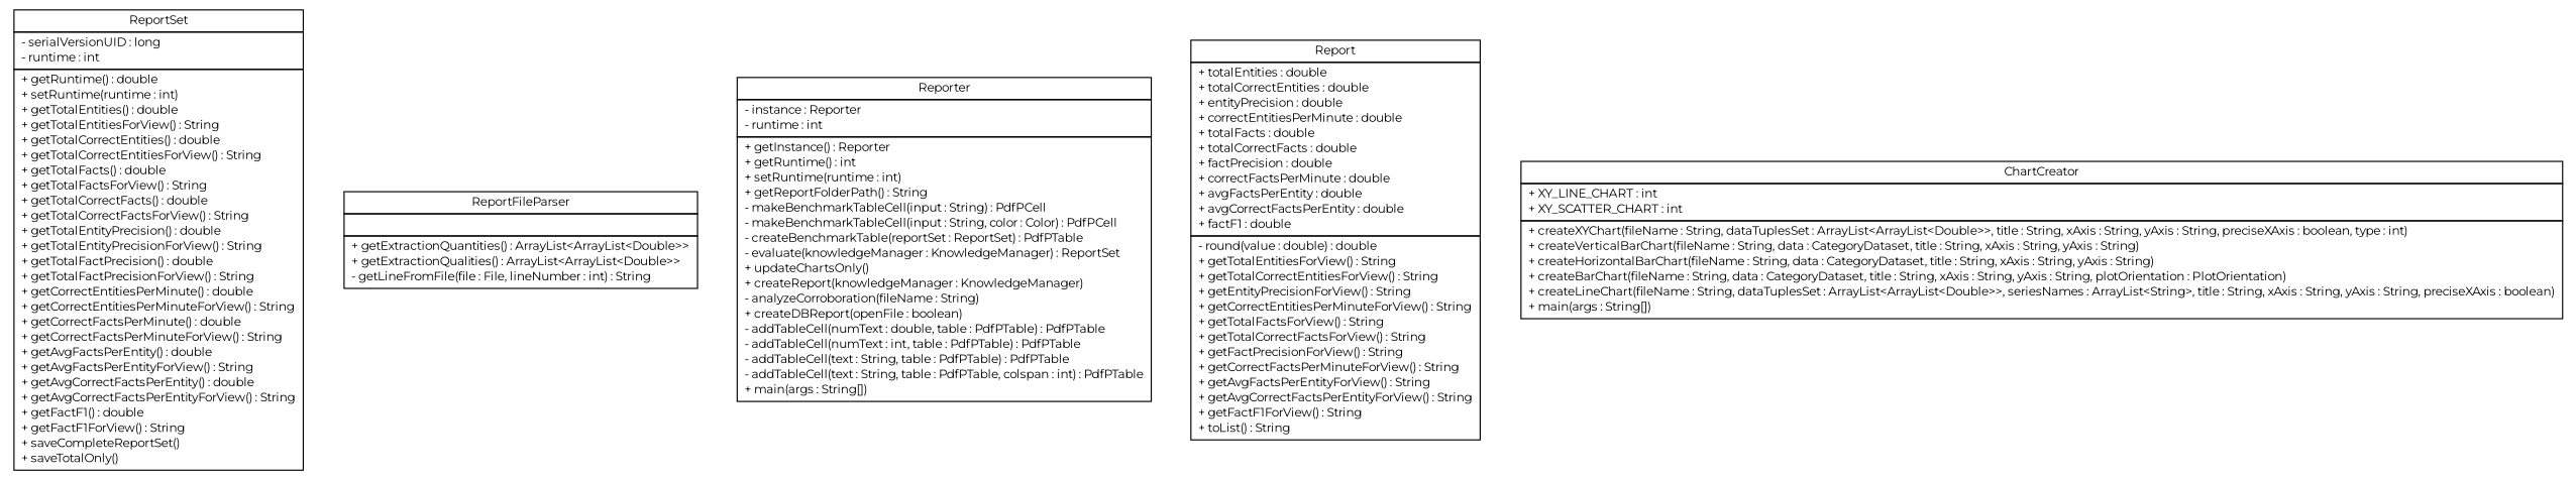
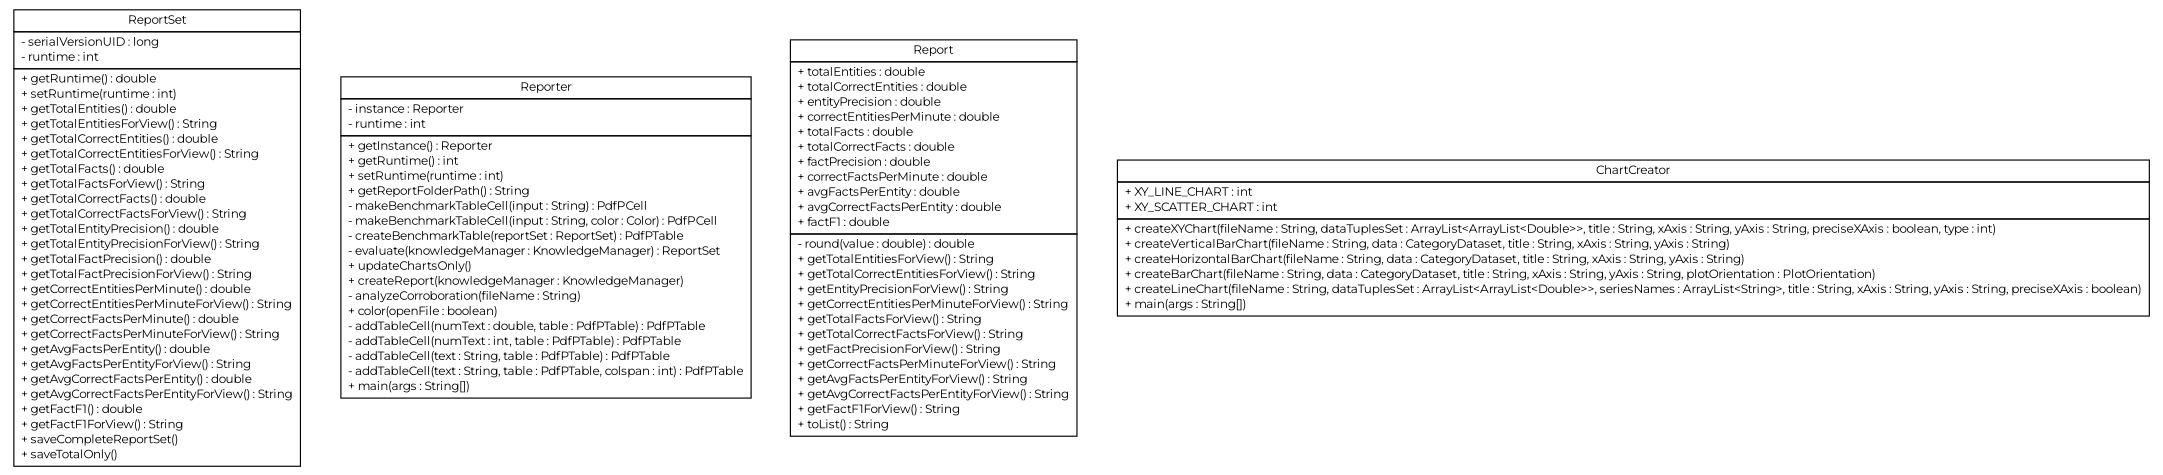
  digraph {
    nodesep=0.25
    ranksep=0.5
    fontname=Montserrat
    node [fontcolor=black fontname=Montserrat fontsize=10.0 shape=plaintext]
    n1 [label=<<table title="tud.iir.reporting.ReportSet" border="0" cellborder="1" cellspacing="0" cellpadding="2" port="p" href="./ReportSet.html"> 		<tr><td><table border="0" cellspacing="0" cellpadding="1"> <tr><td align="center" balign="center"> ReportSet </td></tr> 		</table></td></tr> 		<tr><td><table border="0" cellspacing="0" cellpadding="1"> <tr><td align="left" balign="left"> - serialVersionUID : long </td></tr> <tr><td align="left" balign="left"> - runtime : int </td></tr> 		</table></td></tr> 		<tr><td><table border="0" cellspacing="0" cellpadding="1"> <tr><td align="left" balign="left"> + getRuntime() : double </td></tr> <tr><td align="left" balign="left"> + setRuntime(runtime : int) </td></tr> <tr><td align="left" balign="left"> + getTotalEntities() : double </td></tr> <tr><td align="left" balign="left"> + getTotalEntitiesForView() : String </td></tr> <tr><td align="left" balign="left"> + getTotalCorrectEntities() : double </td></tr> <tr><td align="left" balign="left"> + getTotalCorrectEntitiesForView() : String </td></tr> <tr><td align="left" balign="left"> + getTotalFacts() : double </td></tr> <tr><td align="left" balign="left"> + getTotalFactsForView() : String </td></tr> <tr><td align="left" balign="left"> + getTotalCorrectFacts() : double </td></tr> <tr><td align="left" balign="left"> + getTotalCorrectFactsForView() : String </td></tr> <tr><td align="left" balign="left"> + getTotalEntityPrecision() : double </td></tr> <tr><td align="left" balign="left"> + getTotalEntityPrecisionForView() : String </td></tr> <tr><td align="left" balign="left"> + getTotalFactPrecision() : double </td></tr> <tr><td align="left" balign="left"> + getTotalFactPrecisionForView() : String </td></tr> <tr><td align="left" balign="left"> + getCorrectEntitiesPerMinute() : double </td></tr> <tr><td align="left" balign="left"> + getCorrectEntitiesPerMinuteForView() : String </td></tr> <tr><td align="left" balign="left"> + getCorrectFactsPerMinute() : double </td></tr> <tr><td align="left" balign="left"> + getCorrectFactsPerMinuteForView() : String </td></tr> <tr><td align="left" balign="left"> + getAvgFactsPerEntity() : double </td></tr> <tr><td align="left" balign="left"> + getAvgFactsPerEntityForView() : String </td></tr> <tr><td align="left" balign="left"> + getAvgCorrectFactsPerEntity() : double </td></tr> <tr><td align="left" balign="left"> + getAvgCorrectFactsPerEntityForView() : String </td></tr> <tr><td align="left" balign="left"> + getFactF1() : double </td></tr> <tr><td align="left" balign="left"> + getFactF1ForView() : String </td></tr> <tr><td align="left" balign="left"> + saveCompleteReportSet() </td></tr> <tr><td align="left" balign="left"> + saveTotalOnly() </td></tr> 		</table></td></tr> 		</table>>]
-   n2 [label=<<table title="tud.iir.reporting.ReportFileParser" border="0" cellborder="1" cellspacing="0" cellpadding="2" port="p" href="./ReportFileParser.html"> 		<tr><td><table border="0" cellspacing="0" cellpadding="1"> <tr><td align="center" balign="center"> ReportFileParser </td></tr> 		</table></td></tr> 		<tr><td><table border="0" cellspacing="0" cellpadding="1"> <tr><td align="left" balign="left">  </td></tr> 		</table></td></tr> 		<tr><td><table border="0" cellspacing="0" cellpadding="1"> <tr><td align="left" balign="left"> + getExtractionQuantities() : ArrayList&lt;ArrayList&lt;Double&gt;&gt; </td></tr> <tr><td align="left" balign="left"> + getExtractionQualities() : ArrayList&lt;ArrayList&lt;Double&gt;&gt; </td></tr> <tr><td align="left" balign="left"> - getLineFromFile(file : File, lineNumber : int) : String </td></tr> 		</table></td></tr> 		</table>>]
-   n3 [label=<<table title="tud.iir.reporting.Reporter" border="0" cellborder="1" cellspacing="0" cellpadding="2" port="p" href="./Reporter.html"> 		<tr><td><table border="0" cellspacing="0" cellpadding="1"> <tr><td align="center" balign="center"> Reporter </td></tr> 		</table></td></tr> 		<tr><td><table border="0" cellspacing="0" cellpadding="1"> <tr><td align="left" balign="left"> - instance : Reporter </td></tr> <tr><td align="left" balign="left"> - runtime : int </td></tr> 		</table></td></tr> 		<tr><td><table border="0" cellspacing="0" cellpadding="1"> <tr><td align="left" balign="left"> + getInstance() : Reporter </td></tr> <tr><td align="left" balign="left"> + getRuntime() : int </td></tr> <tr><td align="left" balign="left"> + setRuntime(runtime : int) </td></tr> <tr><td align="left" balign="left"> + getReportFolderPath() : String </td></tr> <tr><td align="left" balign="left"> - makeBenchmarkTableCell(input : String) : PdfPCell </td></tr> <tr><td align="left" balign="left"> - makeBenchmarkTableCell(input : String, color : Color) : PdfPCell </td></tr> <tr><td align="left" balign="left"> - createBenchmarkTable(reportSet : ReportSet) : PdfPTable </td></tr> <tr><td align="left" balign="left"> - evaluate(knowledgeManager : KnowledgeManager) : ReportSet </td></tr> <tr><td align="left" balign="left"> + updateChartsOnly() </td></tr> <tr><td align="left" balign="left"> + createReport(knowledgeManager : KnowledgeManager) </td></tr> <tr><td align="left" balign="left"> - analyzeCorroboration(fileName : String) </td></tr> <tr><td align="left" balign="left"> + createDBReport(openFile : boolean) </td></tr> <tr><td align="left" balign="left"> - addTableCell(numText : double, table : PdfPTable) : PdfPTable </td></tr> <tr><td align="left" balign="left"> - addTableCell(numText : int, table : PdfPTable) : PdfPTable </td></tr> <tr><td align="left" balign="left"> - addTableCell(text : String, table : PdfPTable) : PdfPTable </td></tr> <tr><td align="left" balign="left"> - addTableCell(text : String, table : PdfPTable, colspan : int) : PdfPTable </td></tr> <tr><td align="left" balign="left"> + main(args : String[]) </td></tr> 		</table></td></tr> 		</table>>]
+   n3 [label=<<table title="tud.iir.reporting.Reporter" border="0" cellborder="1" cellspacing="0" cellpadding="2" port="p" href="./Reporter.html"> 		<tr><td><table border="0" cellspacing="0" cellpadding="1"> <tr><td align="center" balign="center"> Reporter </td></tr> 		</table></td></tr> 		<tr><td><table border="0" cellspacing="0" cellpadding="1"> <tr><td align="left" balign="left"> - instance : Reporter </td></tr> <tr><td align="left" balign="left"> - runtime : int </td></tr> 		</table></td></tr> 		<tr><td><table border="0" cellspacing="0" cellpadding="1"> <tr><td align="left" balign="left"> + getInstance() : Reporter </td></tr> <tr><td align="left" balign="left"> + getRuntime() : int </td></tr> <tr><td align="left" balign="left"> + setRuntime(runtime : int) </td></tr> <tr><td align="left" balign="left"> + getReportFolderPath() : String </td></tr> <tr><td align="left" balign="left"> - makeBenchmarkTableCell(input : String) : PdfPCell </td></tr> <tr><td align="left" balign="left"> - makeBenchmarkTableCell(input : String, color : Color) : PdfPCell </td></tr> <tr><td align="left" balign="left"> - createBenchmarkTable(reportSet : ReportSet) : PdfPTable </td></tr> <tr><td align="left" balign="left"> - evaluate(knowledgeManager : KnowledgeManager) : ReportSet </td></tr> <tr><td align="left" balign="left"> + updateChartsOnly() </td></tr> <tr><td align="left" balign="left"> + createReport(knowledgeManager : KnowledgeManager) </td></tr> <tr><td align="left" balign="left"> - analyzeCorroboration(fileName : String) </td></tr> <tr><td align="left" balign="left"> + color(openFile : boolean) </td></tr> <tr><td align="left" balign="left"> - addTableCell(numText : double, table : PdfPTable) : PdfPTable </td></tr> <tr><td align="left" balign="left"> - addTableCell(numText : int, table : PdfPTable) : PdfPTable </td></tr> <tr><td align="left" balign="left"> - addTableCell(text : String, table : PdfPTable) : PdfPTable </td></tr> <tr><td align="left" balign="left"> - addTableCell(text : String, table : PdfPTable, colspan : int) : PdfPTable </td></tr> <tr><td align="left" balign="left"> + main(args : String[]) </td></tr> 		</table></td></tr> 		</table>>]
    n4 [label=<<table title="tud.iir.reporting.Report" border="0" cellborder="1" cellspacing="0" cellpadding="2" port="p" href="./Report.html"> 		<tr><td><table border="0" cellspacing="0" cellpadding="1"> <tr><td align="center" balign="center"> Report </td></tr> 		</table></td></tr> 		<tr><td><table border="0" cellspacing="0" cellpadding="1"> <tr><td align="left" balign="left"> + totalEntities : double </td></tr> <tr><td align="left" balign="left"> + totalCorrectEntities : double </td></tr> <tr><td align="left" balign="left"> + entityPrecision : double </td></tr> <tr><td align="left" balign="left"> + correctEntitiesPerMinute : double </td></tr> <tr><td align="left" balign="left"> + totalFacts : double </td></tr> <tr><td align="left" balign="left"> + totalCorrectFacts : double </td></tr> <tr><td align="left" balign="left"> + factPrecision : double </td></tr> <tr><td align="left" balign="left"> + correctFactsPerMinute : double </td></tr> <tr><td align="left" balign="left"> + avgFactsPerEntity : double </td></tr> <tr><td align="left" balign="left"> + avgCorrectFactsPerEntity : double </td></tr> <tr><td align="left" balign="left"> + factF1 : double </td></tr> 		</table></td></tr> 		<tr><td><table border="0" cellspacing="0" cellpadding="1"> <tr><td align="left" balign="left"> - round(value : double) : double </td></tr> <tr><td align="left" balign="left"> + getTotalEntitiesForView() : String </td></tr> <tr><td align="left" balign="left"> + getTotalCorrectEntitiesForView() : String </td></tr> <tr><td align="left" balign="left"> + getEntityPrecisionForView() : String </td></tr> <tr><td align="left" balign="left"> + getCorrectEntitiesPerMinuteForView() : String </td></tr> <tr><td align="left" balign="left"> + getTotalFactsForView() : String </td></tr> <tr><td align="left" balign="left"> + getTotalCorrectFactsForView() : String </td></tr> <tr><td align="left" balign="left"> + getFactPrecisionForView() : String </td></tr> <tr><td align="left" balign="left"> + getCorrectFactsPerMinuteForView() : String </td></tr> <tr><td align="left" balign="left"> + getAvgFactsPerEntityForView() : String </td></tr> <tr><td align="left" balign="left"> + getAvgCorrectFactsPerEntityForView() : String </td></tr> <tr><td align="left" balign="left"> + getFactF1ForView() : String </td></tr> <tr><td align="left" balign="left"> + toList() : String </td></tr> 		</table></td></tr> 		</table>>]
    n5 [label=<<table title="tud.iir.reporting.ChartCreator" border="0" cellborder="1" cellspacing="0" cellpadding="2" port="p" href="./ChartCreator.html"> 		<tr><td><table border="0" cellspacing="0" cellpadding="1"> <tr><td align="center" balign="center"> ChartCreator </td></tr> 		</table></td></tr> 		<tr><td><table border="0" cellspacing="0" cellpadding="1"> <tr><td align="left" balign="left"> + XY_LINE_CHART : int </td></tr> <tr><td align="left" balign="left"> + XY_SCATTER_CHART : int </td></tr> 		</table></td></tr> 		<tr><td><table border="0" cellspacing="0" cellpadding="1"> <tr><td align="left" balign="left"> + createXYChart(fileName : String, dataTuplesSet : ArrayList&lt;ArrayList&lt;Double&gt;&gt;, title : String, xAxis : String, yAxis : String, preciseXAxis : boolean, type : int) </td></tr> <tr><td align="left" balign="left"> + createVerticalBarChart(fileName : String, data : CategoryDataset, title : String, xAxis : String, yAxis : String) </td></tr> <tr><td align="left" balign="left"> + createHorizontalBarChart(fileName : String, data : CategoryDataset, title : String, xAxis : String, yAxis : String) </td></tr> <tr><td align="left" balign="left"> + createBarChart(fileName : String, data : CategoryDataset, title : String, xAxis : String, yAxis : String, plotOrientation : PlotOrientation) </td></tr> <tr><td align="left" balign="left"> + createLineChart(fileName : String, dataTuplesSet : ArrayList&lt;ArrayList&lt;Double&gt;&gt;, seriesNames : ArrayList&lt;String&gt;, title : String, xAxis : String, yAxis : String, preciseXAxis : boolean) </td></tr> <tr><td align="left" balign="left"> + main(args : String[]) </td></tr> 		</table></td></tr> 		</table>>]
  }
